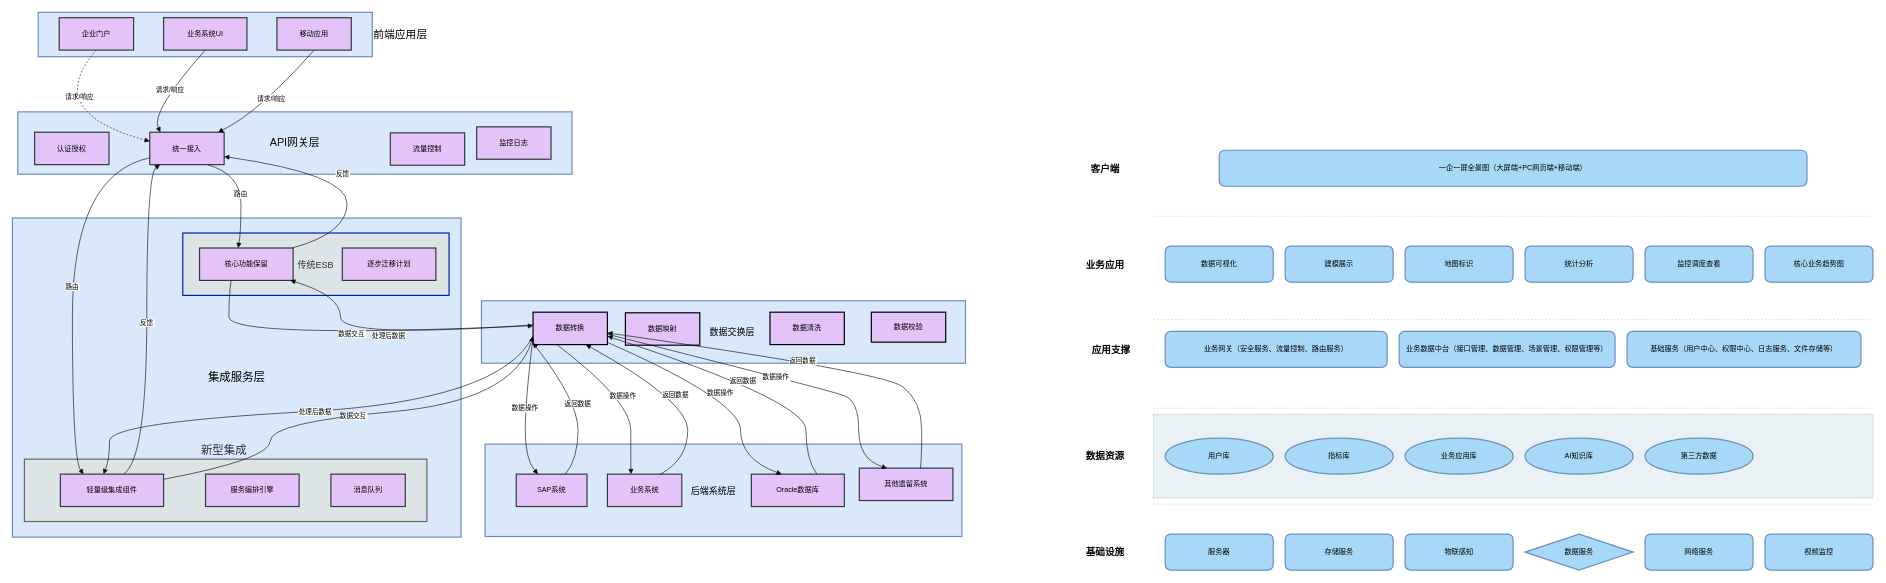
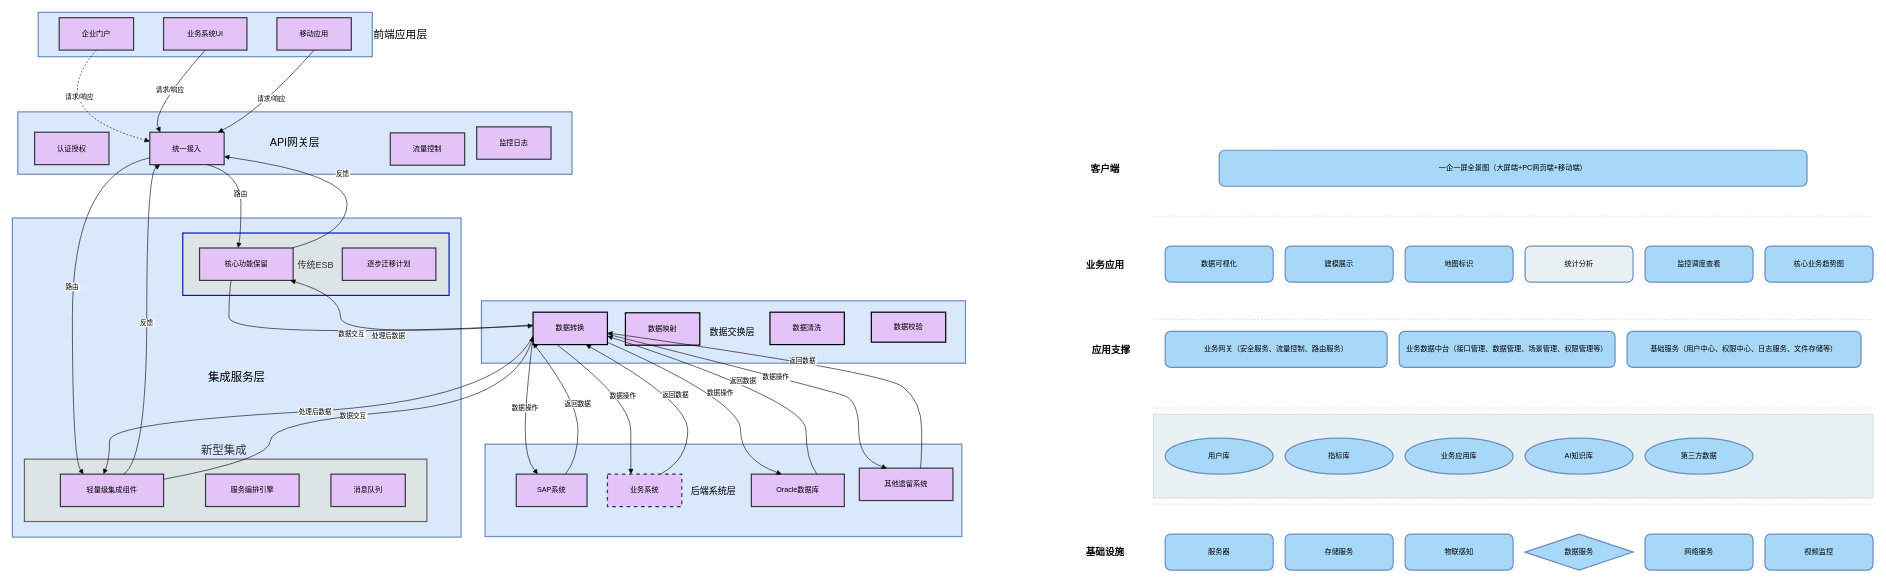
  <mxCell id="0" />
  <mxCell id="1" parent="0" />
  <mxCell id="2" value="后端系统层        " style="whiteSpace=wrap;strokeWidth=2;fillColor=#dae8fc;strokeColor=#6c8ebf;fontSize=15;" parent="1" vertex="1"><mxGeometry x="808" y="740" width="795" height="154" as="geometry" /></mxCell>
  <mxCell id="3" value="       数据交换层" style="whiteSpace=wrap;strokeWidth=2;fillColor=#dae8fc;strokeColor=#6c8ebf;fontSize=15;" parent="1" vertex="1"><mxGeometry x="802" y="501" width="807" height="104" as="geometry" /></mxCell>
  <mxCell id="4" value="集成服务层" style="whiteSpace=wrap;strokeWidth=2;fillColor=#dae8fc;strokeColor=#6c8ebf;fontSize=19;" parent="1" vertex="1"><mxGeometry x="20" y="363" width="748" height="532" as="geometry" /></mxCell>
  <mxCell id="5" value="新型集成 " style="whiteSpace=wrap;strokeWidth=2;fillColor=light-dark(#dce4e5, #1a1a1a);fontColor=#333333;strokeColor=#666666;fontSize=19;labelPosition=center;verticalLabelPosition=top;align=center;verticalAlign=bottom;" parent="1" vertex="1"><mxGeometry x="40" y="765" width="671" height="104" as="geometry" /></mxCell>
  <mxCell id="6" value="传统ESB" style="whiteSpace=wrap;strokeWidth=2;fontSize=15;fillColor=light-dark(#dce4e5, #192627);strokeColor=#001DBC;fontColor=#333333;" parent="1" vertex="1"><mxGeometry x="304" y="388" width="444" height="104" as="geometry" /></mxCell>
  <mxCell id="7" value="API网关层" style="whiteSpace=wrap;strokeWidth=2;fillColor=#dae8fc;strokeColor=#6c8ebf;fontSize=18;" parent="1" vertex="1"><mxGeometry x="29" y="186" width="924" height="104" as="geometry" /></mxCell>
  <mxCell id="8" value="前端应用层" style="whiteSpace=wrap;strokeWidth=2;fillColor=#dae8fc;strokeColor=#6c8ebf;labelPosition=right;verticalLabelPosition=middle;align=left;verticalAlign=middle;spacingTop=2;fontSize=18;" parent="1" vertex="1"><mxGeometry x="63" y="20" width="557" height="74" as="geometry" /></mxCell>
  <mxCell id="9" value="企业门户" style="whiteSpace=wrap;strokeWidth=2;fillColor=light-dark(#e4c4f8, #572b2b);strokeColor=#36393d;gradientColor=none;" parent="1" vertex="1"><mxGeometry x="98" y="29" width="124" height="54" as="geometry" /></mxCell>
  <mxCell id="10" value="业务系统UI" style="whiteSpace=wrap;strokeWidth=2;fillColor=light-dark(#e4c4f8, #572b2b);strokeColor=#36393d;gradientColor=none;" parent="1" vertex="1"><mxGeometry x="272" y="29" width="139" height="54" as="geometry" /></mxCell>
  <mxCell id="11" value="移动应用" style="whiteSpace=wrap;strokeWidth=2;fillColor=light-dark(#e4c4f8, #572b2b);strokeColor=#36393d;gradientColor=none;" parent="1" vertex="1"><mxGeometry x="461" y="29" width="124" height="54" as="geometry" /></mxCell>
  <mxCell id="12" value="统一接入" style="whiteSpace=wrap;strokeWidth=2;fillColor=light-dark(#e4c4f8, #572b2b);strokeColor=#36393d;gradientColor=none;" parent="1" vertex="1"><mxGeometry x="249" y="220" width="124" height="54" as="geometry" /></mxCell>
  <mxCell id="13" value="认证授权" style="whiteSpace=wrap;strokeWidth=2;fillColor=light-dark(#e4c4f8, #572b2b);strokeColor=#36393d;gradientColor=none;" parent="1" vertex="1"><mxGeometry x="57" y="220" width="124" height="54" as="geometry" /></mxCell>
  <mxCell id="14" value="流量控制" style="whiteSpace=wrap;strokeWidth=2;fillColor=light-dark(#e4c4f8, #572b2b);strokeColor=#36393d;gradientColor=none;" parent="1" vertex="1"><mxGeometry x="650" y="221" width="124" height="54" as="geometry" /></mxCell>
  <mxCell id="15" value="监控日志" style="whiteSpace=wrap;strokeWidth=2;fillColor=light-dark(#e4c4f8, #572b2b);strokeColor=#36393d;gradientColor=none;" parent="1" vertex="1"><mxGeometry x="794" y="211" width="124" height="54" as="geometry" /></mxCell>
  <mxCell id="16" value="核心功能保留" style="whiteSpace=wrap;strokeWidth=2;fillColor=light-dark(#e4c4f8, #572b2b);strokeColor=#36393d;gradientColor=none;" parent="1" vertex="1"><mxGeometry x="332" y="413" width="156" height="54" as="geometry" /></mxCell>
  <mxCell id="17" value="逐步迁移计划" style="whiteSpace=wrap;strokeWidth=2;fillColor=light-dark(#e4c4f8, #572b2b);strokeColor=#36393d;gradientColor=none;" parent="1" vertex="1"><mxGeometry x="570" y="413" width="156" height="54" as="geometry" /></mxCell>
  <mxCell id="18" value="轻量级集成组件" style="whiteSpace=wrap;strokeWidth=2;fillColor=light-dark(#e4c4f8, #572b2b);strokeColor=#36393d;gradientColor=none;" parent="1" vertex="1"><mxGeometry x="100" y="790" width="172" height="54" as="geometry" /></mxCell>
  <mxCell id="19" value="服务编排引擎" style="whiteSpace=wrap;strokeWidth=2;fillColor=light-dark(#e4c4f8, #572b2b);strokeColor=#36393d;gradientColor=none;" parent="1" vertex="1"><mxGeometry x="342" y="790" width="156" height="54" as="geometry" /></mxCell>
  <mxCell id="20" value="消息队列" style="whiteSpace=wrap;strokeWidth=2;fillColor=light-dark(#e4c4f8, #572b2b);strokeColor=#36393d;gradientColor=none;" parent="1" vertex="1"><mxGeometry x="551" y="790" width="124" height="54" as="geometry" /></mxCell>
  <mxCell id="21" value="数据转换" style="whiteSpace=wrap;strokeWidth=2;fillColor=light-dark(#e4c4f8, #572b2b);" parent="1" vertex="1"><mxGeometry x="888" y="520" width="124" height="54" as="geometry" /></mxCell>
  <mxCell id="22" value="数据映射" style="whiteSpace=wrap;strokeWidth=2;fillColor=light-dark(#e4c4f8, #572b2b);" parent="1" vertex="1"><mxGeometry x="1042" y="521" width="124" height="54" as="geometry" /></mxCell>
  <mxCell id="23" value="数据清洗" style="whiteSpace=wrap;strokeWidth=2;fillColor=light-dark(#e4c4f8, #572b2b);" parent="1" vertex="1"><mxGeometry x="1283" y="520" width="124" height="54" as="geometry" /></mxCell>
  <mxCell id="24" value="数据校验" style="whiteSpace=wrap;strokeWidth=2;fillColor=light-dark(#e4c4f8, #572b2b);" parent="1" vertex="1"><mxGeometry x="1452" y="520" width="124" height="50" as="geometry" /></mxCell>
  <mxCell id="25" value="SAP系统" style="whiteSpace=wrap;strokeWidth=2;fillColor=light-dark(#e4c4f8, #572b2b);strokeColor=#36393d;gradientColor=none;" parent="1" vertex="1"><mxGeometry x="860" y="790" width="118" height="54" as="geometry" /></mxCell>
- <mxCell id="26" value="业务系统" style="whiteSpace=wrap;strokeWidth=2;fillColor=light-dark(#e4c4f8, #572b2b);strokeColor=#36393d;gradientColor=none;" parent="1" vertex="1"><mxGeometry x="1012" y="790" width="124" height="54" as="geometry" /></mxCell>
+ <mxCell id="26" value="业务系统" style="whiteSpace=wrap;strokeWidth=2;fillColor=light-dark(#e4c4f8, #572b2b);strokeColor=#36393d;gradientColor=none;dashed=1;" parent="1" vertex="1"><mxGeometry x="1012" y="790" width="124" height="54" as="geometry" /></mxCell>
  <mxCell id="27" value="Oracle数据库" style="whiteSpace=wrap;strokeWidth=2;fillColor=light-dark(#e4c4f8, #572b2b);strokeColor=#36393d;gradientColor=none;" parent="1" vertex="1"><mxGeometry x="1252" y="790" width="155" height="54" as="geometry" /></mxCell>
  <mxCell id="28" value="其他遗留系统" style="whiteSpace=wrap;strokeWidth=2;fillColor=light-dark(#e4c4f8, #572b2b);strokeColor=#36393d;gradientColor=none;" parent="1" vertex="1"><mxGeometry x="1432" y="780" width="156" height="54" as="geometry" /></mxCell>
  <mxCell id="29" value="请求/响应" style="curved=1;startArrow=none;endArrow=block;exitX=0.5;exitY=1;entryX=0;entryY=0.28;rounded=0;dashed=1;" parent="1" source="9" target="12" edge="1"><mxGeometry x="-0.529" y="30" relative="1" as="geometry"><Array as="points"><mxPoint x="69" y="186" /></Array><mxPoint as="offset" /></mxGeometry></mxCell>
  <mxCell id="30" value="请求/响应" style="curved=1;startArrow=none;endArrow=block;exitX=0.5;exitY=1;entryX=0.15;entryY=0.01;rounded=0;" parent="1" source="10" target="12" edge="1"><mxGeometry relative="1" as="geometry"><Array as="points"><mxPoint x="250" y="186" /></Array></mxGeometry></mxCell>
  <mxCell id="31" value="请求/响应" style="curved=1;startArrow=none;endArrow=block;exitX=0.5;exitY=1;entryX=0.91;entryY=0.01;rounded=0;" parent="1" source="11" target="12" edge="1"><mxGeometry relative="1" as="geometry"><Array as="points"><mxPoint x="432" y="186" /></Array></mxGeometry></mxCell>
  <mxCell id="32" value="路由" style="curved=1;startArrow=none;endArrow=block;exitX=0.78;exitY=1.01;entryX=0.41;entryY=-0.01;rounded=0;" parent="1" source="12" target="16" edge="1"><mxGeometry relative="1" as="geometry"><Array as="points"><mxPoint x="401" y="290" /><mxPoint x="401" y="388" /></Array></mxGeometry></mxCell>
  <mxCell id="33" value="路由" style="curved=1;startArrow=none;endArrow=block;exitX=0;exitY=0.79;entryX=0.23;entryY=0.01;rounded=0;" parent="1" source="12" target="18" edge="1"><mxGeometry relative="1" as="geometry"><Array as="points"><mxPoint x="120" y="290" /><mxPoint x="120" y="765" /></Array></mxGeometry></mxCell>
  <mxCell id="34" value="反馈" style="curved=1;startArrow=none;endArrow=block;exitX=1;exitY=-0.01;entryX=1;entryY=0.75;rounded=0;" parent="1" source="16" target="12" edge="1"><mxGeometry relative="1" as="geometry"><Array as="points"><mxPoint x="578" y="388" /><mxPoint x="578" y="290" /></Array></mxGeometry></mxCell>
  <mxCell id="35" value="反馈" style="curved=1;startArrow=none;endArrow=block;exitX=0.61;exitY=0.01;entryX=0.13;entryY=1.01;rounded=0;" parent="1" source="18" target="12" edge="1"><mxGeometry relative="1" as="geometry"><Array as="points"><mxPoint x="244" y="765" /><mxPoint x="244" y="290" /></Array></mxGeometry></mxCell>
  <mxCell id="36" value="数据交互" style="curved=1;startArrow=none;endArrow=block;exitX=0.34;exitY=0.99;entryX=0;entryY=0.42;rounded=0;" parent="1" source="16" target="21" edge="1"><mxGeometry relative="1" as="geometry"><Array as="points"><mxPoint x="381" y="492" /><mxPoint x="381" y="564" /></Array></mxGeometry></mxCell>
  <mxCell id="37" value="数据交互" style="curved=1;startArrow=none;endArrow=block;exitX=1;exitY=0.16;entryX=0;entryY=0.75;rounded=0;" parent="1" source="18" target="21" edge="1"><mxGeometry relative="1" as="geometry"><Array as="points"><mxPoint x="450" y="765" /><mxPoint x="450" y="704" /><mxPoint x="855" y="668" /></Array></mxGeometry></mxCell>
  <mxCell id="38" value="处理后数据" style="curved=1;startArrow=none;endArrow=block;exitX=0;exitY=0.39;entryX=0.96;entryY=0.99;rounded=0;" parent="1" source="21" target="16" edge="1"><mxGeometry relative="1" as="geometry"><Array as="points"><mxPoint x="567" y="564" /><mxPoint x="567" y="492" /></Array></mxGeometry></mxCell>
  <mxCell id="39" value="处理后数据" style="curved=1;startArrow=none;endArrow=block;exitX=0;exitY=0.73;entryX=0.42;entryY=0.01;rounded=0;" parent="1" source="21" target="18" edge="1"><mxGeometry relative="1" as="geometry"><Array as="points"><mxPoint x="835" y="668" /><mxPoint x="182" y="704" /><mxPoint x="182" y="765" /></Array></mxGeometry></mxCell>
  <mxCell id="40" value="数据操作" style="curved=1;startArrow=none;endArrow=block;exitX=0;exitY=0.77;entryX=0.31;entryY=0.01;rounded=0;" parent="1" source="21" target="25" edge="1"><mxGeometry relative="1" as="geometry"><Array as="points"><mxPoint x="875" y="668" /><mxPoint x="875" y="765" /></Array></mxGeometry></mxCell>
  <mxCell id="41" value="数据操作" style="curved=1;startArrow=none;endArrow=block;exitX=0.32;exitY=1;entryX=0.32;entryY=0.01;rounded=0;" parent="1" source="21" target="26" edge="1"><mxGeometry relative="1" as="geometry"><Array as="points"><mxPoint x="1051" y="668" /><mxPoint x="1051" y="765" /></Array></mxGeometry></mxCell>
  <mxCell id="42" value="数据操作" style="curved=1;startArrow=none;endArrow=block;exitX=1;exitY=0.93;entryX=0.33;entryY=0.01;rounded=0;" parent="1" source="21" target="27" edge="1"><mxGeometry relative="1" as="geometry"><Array as="points"><mxPoint x="1234" y="668" /><mxPoint x="1234" y="765" /></Array></mxGeometry></mxCell>
  <mxCell id="43" value="数据操作" style="curved=1;startArrow=none;endArrow=block;exitX=1;exitY=0.68;entryX=0.3;entryY=0.01;rounded=0;" parent="1" source="21" target="28" edge="1"><mxGeometry relative="1" as="geometry"><Array as="points"><mxPoint x="1382" y="650" /><mxPoint x="1431" y="668" /><mxPoint x="1431" y="765" /></Array></mxGeometry></mxCell>
  <mxCell id="44" value="返回数据" style="curved=1;startArrow=none;endArrow=block;exitX=0.69;exitY=0.01;entryX=0;entryY=0.95;rounded=0;" parent="1" source="25" target="21" edge="1"><mxGeometry relative="1" as="geometry"><Array as="points"><mxPoint x="963" y="765" /><mxPoint x="963" y="668" /></Array></mxGeometry></mxCell>
  <mxCell id="45" value="返回数据" style="curved=1;startArrow=none;endArrow=block;exitX=0.71;exitY=0.01;entryX=0.71;entryY=1;rounded=0;" parent="1" source="26" target="21" edge="1"><mxGeometry relative="1" as="geometry"><Array as="points"><mxPoint x="1146" y="765" /><mxPoint x="1146" y="668" /></Array></mxGeometry></mxCell>
  <mxCell id="46" value="返回数据" style="curved=1;startArrow=none;endArrow=block;exitX=0.7;exitY=0.01;entryX=1;entryY=0.74;rounded=0;" parent="1" source="27" target="21" edge="1"><mxGeometry relative="1" as="geometry"><Array as="points"><mxPoint x="1343" y="765" /><mxPoint x="1343" y="668" /></Array></mxGeometry></mxCell>
  <mxCell id="47" value="返回数据" style="curved=1;startArrow=none;endArrow=block;exitX=0.65;exitY=0.01;entryX=1;entryY=0.64;rounded=0;" parent="1" source="28" target="21" edge="1"><mxGeometry relative="1" as="geometry"><Array as="points"><mxPoint x="1536" y="765" /><mxPoint x="1536" y="668" /><mxPoint x="1472" y="620" /></Array></mxGeometry></mxCell>
  <mxCell id="48" value="客户端" style="text;html=1;strokeColor=none;fillColor=none;align=center;verticalAlign=middle;whiteSpace=wrap;rounded=0;fontSize=16;fontStyle=1;" parent="1" vertex="1"><mxGeometry x="1782" y="265" width="120" height="30" as="geometry" /></mxCell>
  <mxCell id="49" value="一企一屏全景图（大屏端+PC网页端+移动端）" style="rounded=1;whiteSpace=wrap;html=1;fillColor=#A8D8F8;strokeColor=#6C8EBF;strokeWidth=2;fontSize=12;" parent="1" vertex="1"><mxGeometry x="2032" y="250" width="980" height="60" as="geometry" /></mxCell>
  <mxCell id="50" value="" style="endArrow=none;dashed=1;html=1;strokeColor=#CCCCCC;strokeWidth=1;" parent="1" edge="1"><mxGeometry width="50" height="50" relative="1" as="geometry"><mxPoint x="1922" y="360" as="sourcePoint" /><mxPoint x="3122" y="360" as="targetPoint" /></mxGeometry></mxCell>
  <mxCell id="51" value="业务应用" style="text;html=1;strokeColor=none;fillColor=none;align=center;verticalAlign=middle;whiteSpace=wrap;rounded=0;fontSize=16;fontStyle=1;" parent="1" vertex="1"><mxGeometry x="1782" y="425" width="120" height="30" as="geometry" /></mxCell>
  <mxCell id="52" value="数据可视化" style="rounded=1;whiteSpace=wrap;html=1;fillColor=#A8D8F8;strokeColor=#6C8EBF;strokeWidth=2;fontSize=12;" parent="1" vertex="1"><mxGeometry x="1942" y="410" width="180" height="60" as="geometry" /></mxCell>
  <mxCell id="53" value="建模展示" style="rounded=1;whiteSpace=wrap;html=1;fillColor=#A8D8F8;strokeColor=#6C8EBF;strokeWidth=2;fontSize=12;" parent="1" vertex="1"><mxGeometry x="2142" y="410" width="180" height="60" as="geometry" /></mxCell>
  <mxCell id="54" value="地图标识" style="rounded=1;whiteSpace=wrap;html=1;fillColor=#A8D8F8;strokeColor=#6C8EBF;strokeWidth=2;fontSize=12;" parent="1" vertex="1"><mxGeometry x="2342" y="410" width="180" height="60" as="geometry" /></mxCell>
- <mxCell id="55" value="统计分析" style="rounded=1;whiteSpace=wrap;html=1;fillColor=#A8D8F8;strokeColor=#6C8EBF;strokeWidth=2;fontSize=12;" parent="1" vertex="1"><mxGeometry x="2542" y="410" width="180" height="60" as="geometry" /></mxCell>
+ <mxCell id="55" value="统计分析" style="rounded=1;whiteSpace=wrap;html=1;fillColor=#eaf1f5;strokeColor=#6C8EBF;strokeWidth=2;fontSize=12;" parent="1" vertex="1"><mxGeometry x="2542" y="410" width="180" height="60" as="geometry" /></mxCell>
  <mxCell id="56" value="监控调度查看" style="rounded=1;whiteSpace=wrap;html=1;fillColor=#A8D8F8;strokeColor=#6C8EBF;strokeWidth=2;fontSize=12;" parent="1" vertex="1"><mxGeometry x="2742" y="410" width="180" height="60" as="geometry" /></mxCell>
  <mxCell id="57" value="核心业务趋势图" style="rounded=1;whiteSpace=wrap;html=1;fillColor=#A8D8F8;strokeColor=#6C8EBF;strokeWidth=2;fontSize=12;" parent="1" vertex="1"><mxGeometry x="2942" y="410" width="180" height="60" as="geometry" /></mxCell>
  <mxCell id="58" value="" style="endArrow=none;dashed=1;html=1;strokeColor=#CCCCCC;strokeWidth=1;" parent="1" edge="1"><mxGeometry width="50" height="50" relative="1" as="geometry"><mxPoint x="1922" y="532" as="sourcePoint" /><mxPoint x="3122" y="532" as="targetPoint" /></mxGeometry></mxCell>
  <mxCell id="59" value="应用支撑" style="text;html=1;strokeColor=none;fillColor=none;align=center;verticalAlign=middle;whiteSpace=wrap;rounded=0;fontSize=16;fontStyle=1;" parent="1" vertex="1"><mxGeometry x="1792" y="567" width="120" height="30" as="geometry" /></mxCell>
  <mxCell id="60" value="业务网关（安全服务、流量控制、路由服务）" style="rounded=1;whiteSpace=wrap;html=1;fillColor=#A8D8F8;strokeColor=#6C8EBF;strokeWidth=2;fontSize=12;" parent="1" vertex="1"><mxGeometry x="1942" y="552" width="370" height="60" as="geometry" /></mxCell>
  <mxCell id="61" value="业务数据中台（接口管理、数据管理、场景管理、权限管理等）" style="rounded=1;whiteSpace=wrap;html=1;fillColor=#A8D8F8;strokeColor=#6C8EBF;strokeWidth=2;fontSize=12;" parent="1" vertex="1"><mxGeometry x="2332" y="552" width="360" height="60" as="geometry" /></mxCell>
  <mxCell id="62" value="基础服务（用户中心、权限中心、日志服务、文件存储等）" style="rounded=1;whiteSpace=wrap;html=1;fillColor=#A8D8F8;strokeColor=#6C8EBF;strokeWidth=2;fontSize=12;" parent="1" vertex="1"><mxGeometry x="2712" y="552" width="390" height="60" as="geometry" /></mxCell>
  <mxCell id="63" value="" style="endArrow=none;dashed=1;html=1;strokeColor=#CCCCCC;strokeWidth=1;" parent="1" edge="1"><mxGeometry width="50" height="50" relative="1" as="geometry"><mxPoint x="1922" y="680" as="sourcePoint" /><mxPoint x="3122" y="680" as="targetPoint" /></mxGeometry></mxCell>
- <mxCell id="64" value="数据资源" style="text;html=1;strokeColor=none;fillColor=none;align=center;verticalAlign=middle;whiteSpace=wrap;rounded=0;fontSize=16;fontStyle=1;" parent="1" vertex="1"><mxGeometry x="1782" y="745" width="120" height="30" as="geometry" /></mxCell>
  <mxCell id="65" value="" style="rounded=0;whiteSpace=wrap;html=1;fillColor=#EAF1F5;strokeColor=#B8D4E3;strokeWidth=1;" parent="1" vertex="1"><mxGeometry x="1922" y="690" width="1200" height="140" as="geometry" /></mxCell>
  <mxCell id="66" value="用户库" style="ellipse;whiteSpace=wrap;html=1;fillColor=#A8D8F8;strokeColor=#6C8EBF;strokeWidth=2;fontSize=12;" parent="1" vertex="1"><mxGeometry x="1942" y="730" width="180" height="60" as="geometry" /></mxCell>
  <mxCell id="67" value="指标库" style="ellipse;whiteSpace=wrap;html=1;fillColor=#A8D8F8;strokeColor=#6C8EBF;strokeWidth=2;fontSize=12;" parent="1" vertex="1"><mxGeometry x="2142" y="730" width="180" height="60" as="geometry" /></mxCell>
  <mxCell id="68" value="业务应用库" style="ellipse;whiteSpace=wrap;html=1;fillColor=#A8D8F8;strokeColor=#6C8EBF;strokeWidth=2;fontSize=12;" parent="1" vertex="1"><mxGeometry x="2342" y="730" width="180" height="60" as="geometry" /></mxCell>
  <mxCell id="69" value="AI知识库" style="ellipse;whiteSpace=wrap;html=1;fillColor=#A8D8F8;strokeColor=#6C8EBF;strokeWidth=2;fontSize=12;" parent="1" vertex="1"><mxGeometry x="2542" y="730" width="180" height="60" as="geometry" /></mxCell>
  <mxCell id="70" value="第三方数据" style="ellipse;whiteSpace=wrap;html=1;fillColor=#A8D8F8;strokeColor=#6C8EBF;strokeWidth=2;fontSize=12;" parent="1" vertex="1"><mxGeometry x="2742" y="730" width="180" height="60" as="geometry" /></mxCell>
  <mxCell id="71" value="" style="endArrow=none;dashed=1;html=1;strokeColor=#CCCCCC;strokeWidth=1;" parent="1" edge="1"><mxGeometry width="50" height="50" relative="1" as="geometry"><mxPoint x="1922" y="840" as="sourcePoint" /><mxPoint x="3122" y="840" as="targetPoint" /></mxGeometry></mxCell>
  <mxCell id="72" value="基础设施" style="text;html=1;strokeColor=none;fillColor=none;align=center;verticalAlign=middle;whiteSpace=wrap;rounded=0;fontSize=16;fontStyle=1;" parent="1" vertex="1"><mxGeometry x="1782" y="905" width="120" height="30" as="geometry" /></mxCell>
  <mxCell id="73" value="服务器" style="rounded=1;whiteSpace=wrap;html=1;fillColor=#A8D8F8;strokeColor=#6C8EBF;strokeWidth=2;fontSize=12;" parent="1" vertex="1"><mxGeometry x="1942" y="890" width="180" height="60" as="geometry" /></mxCell>
  <mxCell id="74" value="存储服务" style="rounded=1;whiteSpace=wrap;html=1;fillColor=#A8D8F8;strokeColor=#6C8EBF;strokeWidth=2;fontSize=12;" parent="1" vertex="1"><mxGeometry x="2142" y="890" width="180" height="60" as="geometry" /></mxCell>
  <mxCell id="75" value="物联感知" style="rounded=1;whiteSpace=wrap;html=1;fillColor=#A8D8F8;strokeColor=#6C8EBF;strokeWidth=2;fontSize=12;" parent="1" vertex="1"><mxGeometry x="2342" y="890" width="180" height="60" as="geometry" /></mxCell>
  <mxCell id="76" value="数据服务" style="rhombus;whiteSpace=wrap;html=1;fillColor=#A8D8F8;strokeColor=#6C8EBF;strokeWidth=2;fontSize=12;" parent="1" vertex="1"><mxGeometry x="2542" y="890" width="180" height="60" as="geometry" /></mxCell>
  <mxCell id="77" value="网络服务" style="rounded=1;whiteSpace=wrap;html=1;fillColor=#A8D8F8;strokeColor=#6C8EBF;strokeWidth=2;fontSize=12;" parent="1" vertex="1"><mxGeometry x="2742" y="890" width="180" height="60" as="geometry" /></mxCell>
  <mxCell id="78" value="视频监控" style="rounded=1;whiteSpace=wrap;html=1;fillColor=#A8D8F8;strokeColor=#6C8EBF;strokeWidth=2;fontSize=12;" parent="1" vertex="1"><mxGeometry x="2942" y="890" width="180" height="60" as="geometry" /></mxCell>
